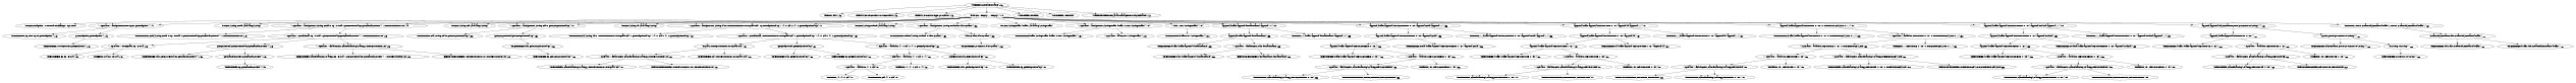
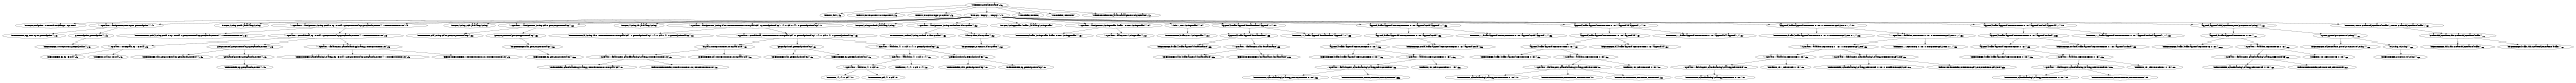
  digraph {
    n1 [label=<(METHOD,getObjectName)<SUB>146</SUB>>]
    n2 [label=<(PARAM,this)<SUB>146</SUB>>]
    n3 [label=<(PARAM,RouteContext routeContext)<SUB>146</SUB>>]
    n4 [label=<(PARAM,ProcessorType processor)<SUB>146</SUB>>]
    n5 [label=<(BLOCK,&lt;empty&gt;,&lt;empty&gt;)<SUB>147</SUB>>]
    n6 [label=<(MODIFIER,PUBLIC)>]
    n7 [label=<(MODIFIER,VIRTUAL)>]
    n8 [label=<(METHOD_RETURN,javax.management.ObjectName)<SUB>142</SUB>>]
    n9 [label=<(LOCAL,Endpoint&lt;? extends Exchange&gt; ep: ANY)>]
    n10 [label=<(&lt;operator&gt;.assignment,ANY ep = getEndpoint())<SUB>148</SUB>>]
    n11 [label=<(LOCAL,String ctxid: java.lang.String)>]
    n12 [label=<(&lt;operator&gt;.assignment,String ctxid = ep != null ? getContextId(ep.getCamelContext()) : VALUE_UNKNOWN)<SUB>149</SUB>>]
    n13 [label=<(LOCAL,String cid: java.lang.String)>]
-   n14 [label=<(&lt;operator&gt;.assignment,String cid = getComponentId(ep))<SUB>150</SUB>>]
+   n14 [label=<(&lt;operator&gt;.assignment,String cid = getComponentId(ep))<SUB>160</SUB>>]
    n15 [label=<(LOCAL,String id: java.lang.String)>]
    n16 [label=<(&lt;operator&gt;.assignment,String id = VALUE_UNKNOWN.equals(cid) ? getEndpointId(ep) : &quot;[&quot; + cid + &quot;]&quot; + getEndpointId(ep))<SUB>151</SUB>>]
    n17 [label=<(LOCAL,String nodeId: java.lang.String)>]
    n18 [label=<(&lt;operator&gt;.assignment,String nodeId = idOrCreate())<SUB>152</SUB>>]
    n19 [label=<(LOCAL,StringBuffer buffer: java.lang.StringBuffer)>]
    n20 [label=<(&lt;operator&gt;.assignment,StringBuffer buffer = new StringBuffer())<SUB>154</SUB>>]
    n21 [label=<(&lt;init&gt;,new StringBuffer())<SUB>154</SUB>>]
    n22 [label=<(append,buffer.append(domainName).append(&quot;:&quot;))<SUB>155</SUB>>]
    n23 [label=<(append,buffer.append(KEY_CONTEXT + &quot;=&quot;).append(ctxid).append(&quot;,&quot;))<SUB>156</SUB>>]
    n24 [label=<(append,buffer.append(KEY_ROUTE + &quot;=&quot;).append(id).append(&quot;,&quot;))<SUB>157</SUB>>]
    n25 [label=<(append,buffer.append(KEY_TYPE + &quot;=&quot; + TYPE_PROCESSOR + &quot;,&quot;))<SUB>158</SUB>>]
    n26 [label=<(append,buffer.append(KEY_NODE_ID + &quot;=&quot;).append(nodeId).append(&quot;,&quot;))<SUB>159</SUB>>]
    n27 [label=<(append,append(ObjectName.quote(processor.toString())))<SUB>160</SUB>>]
    n28 [label=<(RETURN,return createObjectName(buffer);,return createObjectName(buffer);)<SUB>161</SUB>>]
    n29 [label=<(IDENTIFIER,ep,ANY ep = getEndpoint())<SUB>148</SUB>>]
    n30 [label=<(getEndpoint,getEndpoint())<SUB>148</SUB>>]
    n31 [label=<(IDENTIFIER,ctxid,String ctxid = ep != null ? getContextId(ep.getCamelContext()) : VALUE_UNKNOWN)<SUB>149</SUB>>]
    n32 [label=<(&lt;operator&gt;.conditional,ep != null ? getContextId(ep.getCamelContext()) : VALUE_UNKNOWN)<SUB>149</SUB>>]
    n33 [label=<(IDENTIFIER,cid,String cid = getComponentId(ep))<SUB>150</SUB>>]
    n34 [label=<(getComponentId,getComponentId(ep))<SUB>150</SUB>>]
    n35 [label=<(IDENTIFIER,id,String id = VALUE_UNKNOWN.equals(cid) ? getEndpointId(ep) : &quot;[&quot; + cid + &quot;]&quot; + getEndpointId(ep))<SUB>151</SUB>>]
    n36 [label=<(&lt;operator&gt;.conditional,VALUE_UNKNOWN.equals(cid) ? getEndpointId(ep) : &quot;[&quot; + cid + &quot;]&quot; + getEndpointId(ep))<SUB>151</SUB>>]
    n37 [label=<(IDENTIFIER,nodeId,String nodeId = idOrCreate())<SUB>152</SUB>>]
    n38 [label=<(idOrCreate,idOrCreate())<SUB>152</SUB>>]
    n39 [label=<(IDENTIFIER,buffer,StringBuffer buffer = new StringBuffer())<SUB>154</SUB>>]
    n40 [label=<(&lt;operator&gt;.alloc,new StringBuffer())<SUB>154</SUB>>]
    n41 [label=<(IDENTIFIER,buffer,new StringBuffer())<SUB>154</SUB>>]
    n42 [label=<(append,buffer.append(domainName))<SUB>155</SUB>>]
    n43 [label=<(LITERAL,&quot;:&quot;,buffer.append(domainName).append(&quot;:&quot;))<SUB>155</SUB>>]
    n44 [label=<(append,buffer.append(KEY_CONTEXT + &quot;=&quot;).append(ctxid))<SUB>156</SUB>>]
    n45 [label=<(LITERAL,&quot;,&quot;,buffer.append(KEY_CONTEXT + &quot;=&quot;).append(ctxid).append(&quot;,&quot;))<SUB>156</SUB>>]
    n46 [label=<(append,buffer.append(KEY_ROUTE + &quot;=&quot;).append(id))<SUB>157</SUB>>]
    n47 [label=<(LITERAL,&quot;,&quot;,buffer.append(KEY_ROUTE + &quot;=&quot;).append(id).append(&quot;,&quot;))<SUB>157</SUB>>]
    n48 [label=<(IDENTIFIER,buffer,buffer.append(KEY_TYPE + &quot;=&quot; + TYPE_PROCESSOR + &quot;,&quot;))<SUB>158</SUB>>]
    n49 [label=<(&lt;operator&gt;.addition,KEY_TYPE + &quot;=&quot; + TYPE_PROCESSOR + &quot;,&quot;)<SUB>158</SUB>>]
    n50 [label=<(append,buffer.append(KEY_NODE_ID + &quot;=&quot;).append(nodeId))<SUB>159</SUB>>]
    n51 [label=<(LITERAL,&quot;,&quot;,buffer.append(KEY_NODE_ID + &quot;=&quot;).append(nodeId).append(&quot;,&quot;))<SUB>159</SUB>>]
    n52 [label=<(append,buffer.append(KEY_NAME + &quot;=&quot;))<SUB>160</SUB>>]
    n53 [label=<(quote,quote(processor.toString()))<SUB>160</SUB>>]
    n54 [label=<(createObjectName,this.createObjectName(buffer))<SUB>161</SUB>>]
    n55 [label=<(IDENTIFIER,routeContext,getEndpoint())<SUB>148</SUB>>]
    n56 [label=<(&lt;operator&gt;.notEquals,ep != null)<SUB>149</SUB>>]
    n57 [label=<(getContextId,getContextId(ep.getCamelContext()))<SUB>149</SUB>>]
    n58 [label=<(&lt;operator&gt;.fieldAccess,CamelNamingStrategy.VALUE_UNKNOWN)<SUB>149</SUB>>]
    n59 [label=<(IDENTIFIER,ep,ep != null)<SUB>149</SUB>>]
    n60 [label=<(LITERAL,null,ep != null)<SUB>149</SUB>>]
    n61 [label=<(IDENTIFIER,this,getContextId(ep.getCamelContext()))<SUB>149</SUB>>]
    n62 [label=<(getCamelContext,getCamelContext())<SUB>149</SUB>>]
    n63 [label=<(IDENTIFIER,CamelNamingStrategy,ep != null ? getContextId(ep.getCamelContext()) : VALUE_UNKNOWN)<SUB>149</SUB>>]
    n64 [label=<(FIELD_IDENTIFIER,VALUE_UNKNOWN,VALUE_UNKNOWN)<SUB>149</SUB>>]
    n65 [label=<(IDENTIFIER,ep,getCamelContext())<SUB>149</SUB>>]
    n66 [label=<(IDENTIFIER,this,getComponentId(ep))<SUB>150</SUB>>]
    n67 [label=<(IDENTIFIER,ep,getComponentId(ep))<SUB>150</SUB>>]
    n68 [label=<(equals,VALUE_UNKNOWN.equals(cid))<SUB>151</SUB>>]
    n69 [label=<(getEndpointId,getEndpointId(ep))<SUB>151</SUB>>]
    n70 [label=<(&lt;operator&gt;.addition,&quot;[&quot; + cid + &quot;]&quot; + getEndpointId(ep))<SUB>151</SUB>>]
    n71 [label=<(&lt;operator&gt;.fieldAccess,CamelNamingStrategy.VALUE_UNKNOWN)<SUB>151</SUB>>]
    n72 [label=<(IDENTIFIER,cid,VALUE_UNKNOWN.equals(cid))<SUB>151</SUB>>]
    n73 [label=<(IDENTIFIER,this,getEndpointId(ep))<SUB>151</SUB>>]
    n74 [label=<(IDENTIFIER,ep,getEndpointId(ep))<SUB>151</SUB>>]
    n75 [label=<(&lt;operator&gt;.addition,&quot;[&quot; + cid + &quot;]&quot;)<SUB>151</SUB>>]
    n76 [label=<(getEndpointId,getEndpointId(ep))<SUB>151</SUB>>]
    n77 [label=<(IDENTIFIER,CamelNamingStrategy,VALUE_UNKNOWN.equals(cid))<SUB>151</SUB>>]
    n78 [label=<(FIELD_IDENTIFIER,VALUE_UNKNOWN,VALUE_UNKNOWN)<SUB>151</SUB>>]
    n79 [label=<(&lt;operator&gt;.addition,&quot;[&quot; + cid)<SUB>151</SUB>>]
    n80 [label=<(LITERAL,&quot;]&quot;,&quot;[&quot; + cid + &quot;]&quot;)<SUB>151</SUB>>]
    n81 [label=<(IDENTIFIER,this,getEndpointId(ep))<SUB>151</SUB>>]
    n82 [label=<(IDENTIFIER,ep,getEndpointId(ep))<SUB>151</SUB>>]
    n83 [label=<(LITERAL,&quot;[&quot;,&quot;[&quot; + cid)<SUB>151</SUB>>]
    n84 [label=<(IDENTIFIER,cid,&quot;[&quot; + cid)<SUB>151</SUB>>]
    n85 [label=<(IDENTIFIER,processor,idOrCreate())<SUB>152</SUB>>]
    n86 [label=<(IDENTIFIER,buffer,buffer.append(domainName))<SUB>155</SUB>>]
    n87 [label=<(&lt;operator&gt;.fieldAccess,this.domainName)<SUB>155</SUB>>]
    n88 [label=<(IDENTIFIER,this,buffer.append(domainName))<SUB>155</SUB>>]
    n89 [label=<(FIELD_IDENTIFIER,domainName,domainName)<SUB>155</SUB>>]
    n90 [label=<(append,buffer.append(KEY_CONTEXT + &quot;=&quot;))<SUB>156</SUB>>]
    n91 [label=<(IDENTIFIER,ctxid,buffer.append(KEY_CONTEXT + &quot;=&quot;).append(ctxid))<SUB>156</SUB>>]
    n92 [label=<(IDENTIFIER,buffer,buffer.append(KEY_CONTEXT + &quot;=&quot;))<SUB>156</SUB>>]
    n93 [label=<(&lt;operator&gt;.addition,KEY_CONTEXT + &quot;=&quot;)<SUB>156</SUB>>]
    n94 [label=<(&lt;operator&gt;.fieldAccess,CamelNamingStrategy.KEY_CONTEXT)<SUB>156</SUB>>]
    n95 [label=<(LITERAL,&quot;=&quot;,KEY_CONTEXT + &quot;=&quot;)<SUB>156</SUB>>]
    n96 [label=<(IDENTIFIER,CamelNamingStrategy,KEY_CONTEXT + &quot;=&quot;)<SUB>156</SUB>>]
    n97 [label=<(FIELD_IDENTIFIER,KEY_CONTEXT,KEY_CONTEXT)<SUB>156</SUB>>]
    n98 [label=<(append,buffer.append(KEY_ROUTE + &quot;=&quot;))<SUB>157</SUB>>]
    n99 [label=<(IDENTIFIER,id,buffer.append(KEY_ROUTE + &quot;=&quot;).append(id))<SUB>157</SUB>>]
    n100 [label=<(IDENTIFIER,buffer,buffer.append(KEY_ROUTE + &quot;=&quot;))<SUB>157</SUB>>]
    n101 [label=<(&lt;operator&gt;.addition,KEY_ROUTE + &quot;=&quot;)<SUB>157</SUB>>]
    n102 [label=<(&lt;operator&gt;.fieldAccess,CamelNamingStrategy.KEY_ROUTE)<SUB>157</SUB>>]
    n103 [label=<(LITERAL,&quot;=&quot;,KEY_ROUTE + &quot;=&quot;)<SUB>157</SUB>>]
    n104 [label=<(IDENTIFIER,CamelNamingStrategy,KEY_ROUTE + &quot;=&quot;)<SUB>157</SUB>>]
    n105 [label=<(FIELD_IDENTIFIER,KEY_ROUTE,KEY_ROUTE)<SUB>157</SUB>>]
    n106 [label=<(&lt;operator&gt;.addition,KEY_TYPE + &quot;=&quot; + TYPE_PROCESSOR)<SUB>158</SUB>>]
    n107 [label=<(LITERAL,&quot;,&quot;,KEY_TYPE + &quot;=&quot; + TYPE_PROCESSOR + &quot;,&quot;)<SUB>158</SUB>>]
    n108 [label=<(&lt;operator&gt;.addition,KEY_TYPE + &quot;=&quot;)<SUB>158</SUB>>]
    n109 [label=<(&lt;operator&gt;.fieldAccess,CamelNamingStrategy.TYPE_PROCESSOR)<SUB>158</SUB>>]
    n110 [label=<(&lt;operator&gt;.fieldAccess,CamelNamingStrategy.KEY_TYPE)<SUB>158</SUB>>]
    n111 [label=<(LITERAL,&quot;=&quot;,KEY_TYPE + &quot;=&quot;)<SUB>158</SUB>>]
    n112 [label=<(IDENTIFIER,CamelNamingStrategy,KEY_TYPE + &quot;=&quot; + TYPE_PROCESSOR)<SUB>158</SUB>>]
    n113 [label=<(FIELD_IDENTIFIER,TYPE_PROCESSOR,TYPE_PROCESSOR)<SUB>658</SUB>>]
    n114 [label=<(IDENTIFIER,CamelNamingStrategy,KEY_TYPE + &quot;=&quot;)<SUB>158</SUB>>]
    n115 [label=<(FIELD_IDENTIFIER,KEY_TYPE,KEY_TYPE)<SUB>158</SUB>>]
    n116 [label=<(append,buffer.append(KEY_NODE_ID + &quot;=&quot;))<SUB>159</SUB>>]
    n117 [label=<(IDENTIFIER,nodeId,buffer.append(KEY_NODE_ID + &quot;=&quot;).append(nodeId))<SUB>159</SUB>>]
    n118 [label=<(IDENTIFIER,buffer,buffer.append(KEY_NODE_ID + &quot;=&quot;))<SUB>159</SUB>>]
    n119 [label=<(&lt;operator&gt;.addition,KEY_NODE_ID + &quot;=&quot;)<SUB>159</SUB>>]
    n120 [label=<(&lt;operator&gt;.fieldAccess,CamelNamingStrategy.KEY_NODE_ID)<SUB>159</SUB>>]
    n121 [label=<(LITERAL,&quot;=&quot;,KEY_NODE_ID + &quot;=&quot;)<SUB>159</SUB>>]
    n122 [label=<(IDENTIFIER,CamelNamingStrategy,KEY_NODE_ID + &quot;=&quot;)<SUB>159</SUB>>]
    n123 [label=<(FIELD_IDENTIFIER,KEY_NODE_ID,KEY_NODE_ID)<SUB>159</SUB>>]
    n124 [label=<(IDENTIFIER,buffer,buffer.append(KEY_NAME + &quot;=&quot;))<SUB>160</SUB>>]
    n125 [label=<(&lt;operator&gt;.addition,KEY_NAME + &quot;=&quot;)<SUB>160</SUB>>]
    n126 [label=<(IDENTIFIER,ObjectName,quote(processor.toString()))<SUB>160</SUB>>]
    n127 [label=<(toString,toString())<SUB>160</SUB>>]
    n128 [label=<(&lt;operator&gt;.fieldAccess,CamelNamingStrategy.KEY_NAME)<SUB>160</SUB>>]
    n129 [label=<(LITERAL,&quot;=&quot;,KEY_NAME + &quot;=&quot;)<SUB>160</SUB>>]
    n130 [label=<(IDENTIFIER,CamelNamingStrategy,KEY_NAME + &quot;=&quot;)<SUB>160</SUB>>]
    n131 [label=<(FIELD_IDENTIFIER,KEY_NAME,KEY_NAME)<SUB>160</SUB>>]
    n132 [label=<(IDENTIFIER,processor,toString())<SUB>160</SUB>>]
    n133 [label=<(IDENTIFIER,this,this.createObjectName(buffer))<SUB>161</SUB>>]
    n134 [label=<(IDENTIFIER,buffer,this.createObjectName(buffer))<SUB>161</SUB>>]
    n1 -> n2
    n1 -> n3
    n1 -> n4
    n1 -> n5
    n1 -> n6
    n1 -> n7
    n1 -> n8
    n5 -> n9
    n5 -> n10
    n5 -> n11
    n5 -> n12
    n5 -> n13
    n5 -> n14
    n5 -> n15
    n5 -> n16
    n5 -> n17
    n5 -> n18
    n5 -> n19
    n5 -> n20
    n5 -> n21
    n5 -> n22
    n5 -> n23
    n5 -> n24
    n5 -> n25
    n5 -> n26
    n5 -> n27
    n5 -> n28
    n10 -> n29
    n10 -> n30
    n12 -> n31
    n12 -> n32
    n14 -> n33
    n14 -> n34
    n16 -> n35
    n16 -> n36
    n18 -> n37
    n18 -> n38
    n20 -> n39
    n20 -> n40
    n21 -> n41
    n22 -> n42
    n22 -> n43
    n23 -> n44
    n23 -> n45
    n24 -> n46
    n24 -> n47
    n25 -> n48
    n25 -> n49
    n26 -> n50
    n26 -> n51
    n27 -> n52
    n27 -> n53
    n28 -> n54
    n30 -> n55
    n32 -> n56
    n32 -> n57
    n32 -> n58
    n34 -> n66
    n36 -> n68
    n36 -> n69
    n36 -> n70
    n38 -> n85
    n42 -> n86
    n42 -> n87
    n44 -> n90
    n44 -> n91
    n46 -> n98
    n46 -> n99
    n49 -> n106
    n49 -> n107
    n50 -> n116
    n50 -> n117
    n52 -> n124
    n52 -> n125
    n53 -> n126
    n53 -> n127
    n54 -> n133
    n54 -> n134
    n56 -> n59
    n56 -> n60
    n57 -> n61
    n57 -> n62
    n58 -> n63
    n58 -> n64
    n62 -> n65
    n66 -> n67
    n68 -> n71
    n68 -> n72
    n69 -> n73
    n69 -> n74
    n70 -> n75
    n70 -> n76
    n71 -> n77
    n71 -> n78
    n75 -> n79
    n75 -> n80
    n76 -> n81
    n76 -> n82
    n79 -> n83
    n79 -> n84
    n87 -> n88
    n87 -> n89
    n90 -> n92
    n90 -> n93
    n93 -> n94
    n93 -> n95
    n94 -> n96
    n94 -> n97
    n98 -> n100
    n98 -> n101
    n101 -> n102
    n101 -> n103
    n102 -> n104
    n102 -> n105
    n106 -> n108
    n106 -> n109
    n108 -> n110
    n108 -> n111
    n109 -> n112
    n109 -> n113
    n110 -> n114
-   n110 -> n115
+   n102 -> n115
    n116 -> n118
    n116 -> n119
    n119 -> n120
    n119 -> n121
    n120 -> n122
    n120 -> n123
    n125 -> n128
    n125 -> n129
    n127 -> n132
    n128 -> n130
    n128 -> n131
  }
